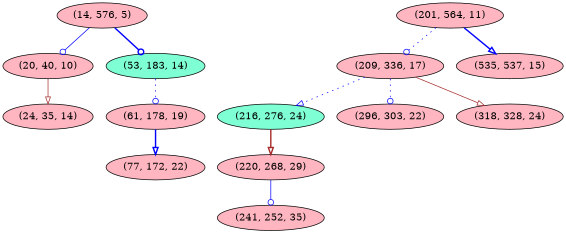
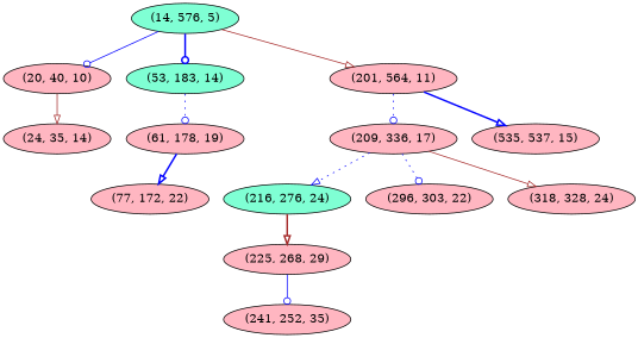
  digraph {
    node [fillcolor=lightpink style=filled]
    edge [arrowhead=onormal color=blue style=solid]
-   "(14, 576, 5)"
+   "(14, 576, 5)" [fillcolor=aquamarine]
    "(20, 40, 10)"
    "(53, 183, 14)" [fillcolor=aquamarine]
    "(201, 564, 11)"
    "(24, 35, 14)"
    "(61, 178, 19)"
    "(209, 336, 17)"
    "(535, 537, 15)"
    "(77, 172, 22)"
    "(216, 276, 24)" [fillcolor=aquamarine]
    "(296, 303, 22)"
    "(318, 328, 24)"
-   "(225, 268, 29)" [label="(220, 268, 29)"]
+   "(225, 268, 29)"
    "(241, 252, 35)"
    "(14, 576, 5)" -> "(20, 40, 10)" [arrowhead=odot]
    "(14, 576, 5)" -> "(53, 183, 14)" [arrowhead=odot style=bold]
+   "(14, 576, 5)" -> "(201, 564, 11)" [color=brown]
    "(20, 40, 10)" -> "(24, 35, 14)" [color=brown]
    "(53, 183, 14)" -> "(61, 178, 19)" [arrowhead=odot style=dotted]
    "(201, 564, 11)" -> "(209, 336, 17)" [arrowhead=odot style=dotted]
    "(201, 564, 11)" -> "(535, 537, 15)" [style=bold]
    "(61, 178, 19)" -> "(77, 172, 22)" [style=bold]
    "(209, 336, 17)" -> "(216, 276, 24)" [style=dotted]
    "(209, 336, 17)" -> "(296, 303, 22)" [arrowhead=odot style=dotted]
    "(209, 336, 17)" -> "(318, 328, 24)" [color=brown]
    "(216, 276, 24)" -> "(225, 268, 29)" [color=brown style=bold]
    "(225, 268, 29)" -> "(241, 252, 35)" [arrowhead=odot]
  }
